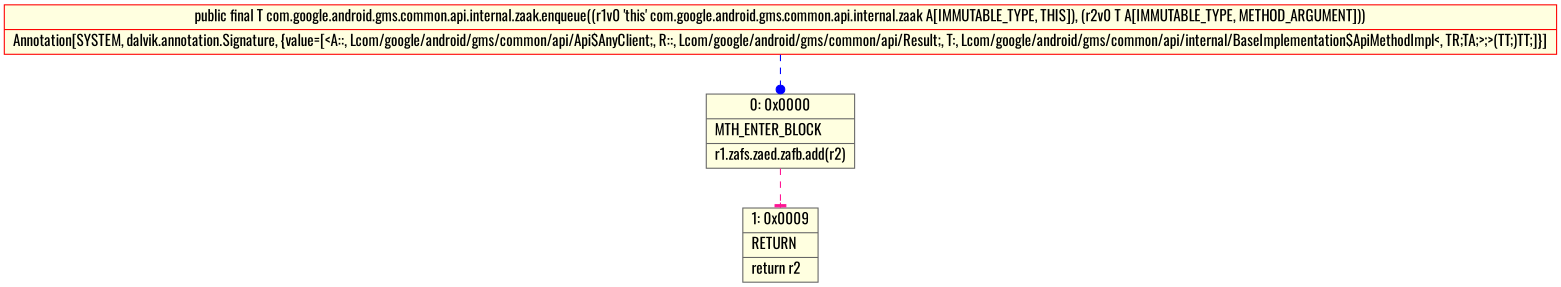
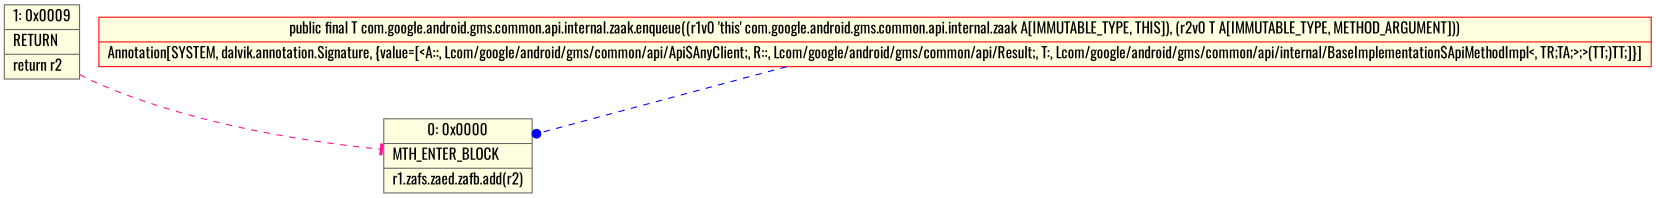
  digraph {
    fontname=Oswald
    node [shape=record style=filled fillcolor=lightyellow color=gray40 fontname=Oswald]
    edge [style=dashed fontname=Oswald]
    n1 [label="{0\:\ 0x0000|MTH_ENTER_BLOCK\l|r1.zafs.zaed.zafb.add(r2)\l}"]
    n2 [label="{1\:\ 0x0009|RETURN\l|return r2\l}"]
    n3 [label="{public final T com.google.android.gms.common.api.internal.zaak.enqueue((r1v0 'this' com.google.android.gms.common.api.internal.zaak A[IMMUTABLE_TYPE, THIS]), (r2v0 T A[IMMUTABLE_TYPE, METHOD_ARGUMENT]))  | Annotation[SYSTEM, dalvik.annotation.Signature, \{value=[\<A::, Lcom\/google\/android\/gms\/common\/api\/Api$AnyClient;, R::, Lcom\/google\/android\/gms\/common\/api\/Result;, T:, Lcom\/google\/android\/gms\/common\/api\/internal\/BaseImplementation$ApiMethodImpl\<, TR;TA;\>;\>(TT;)TT;]\}]\l}" color=red]
-   n1 -> n2 [color=deeppink arrowhead=tee]
+   n2 -> n1 [color=deeppink arrowhead=tee]
    n3 -> n1 [color=blue arrowhead=dot]
  }
